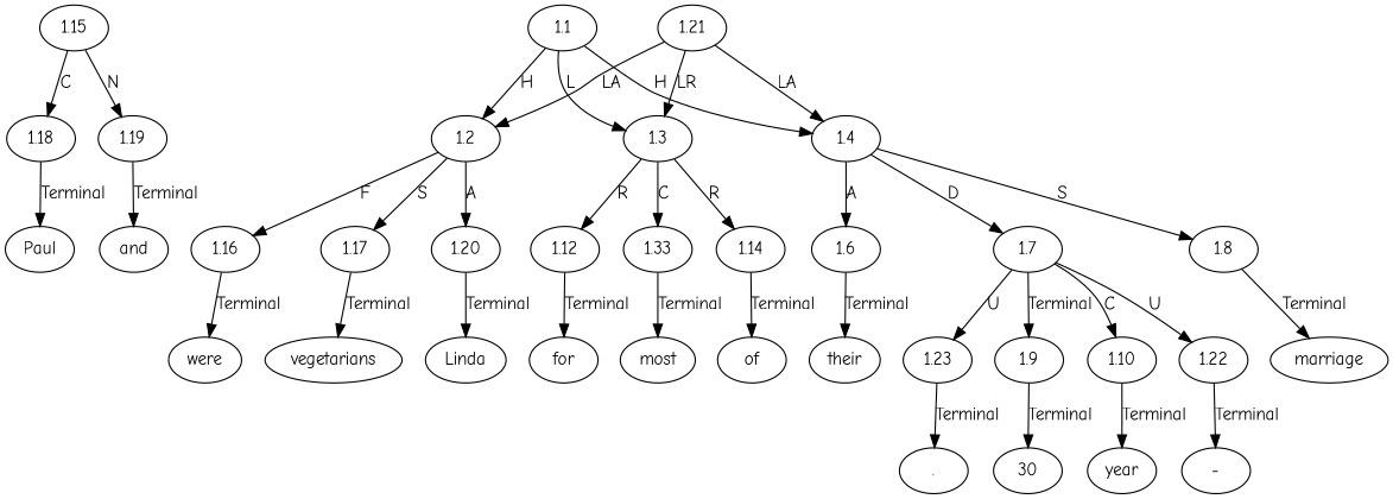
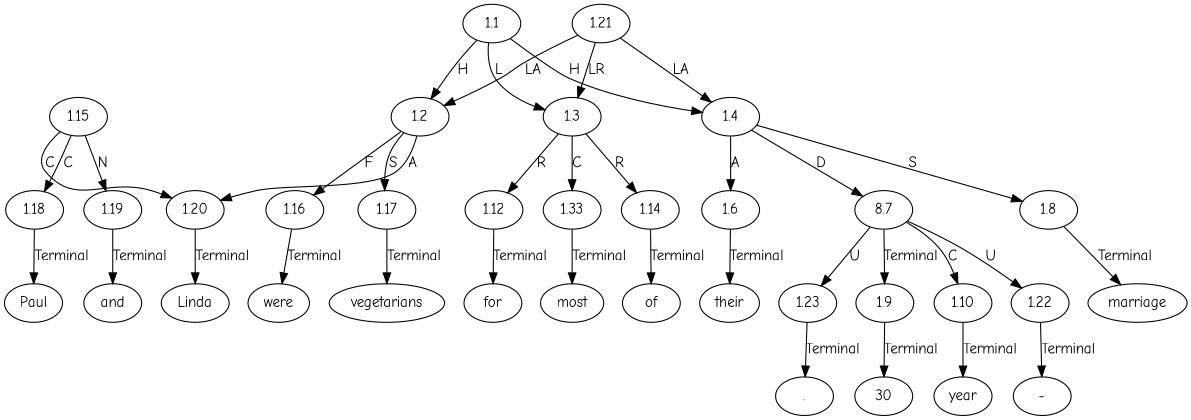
  digraph {
    fontname="Comic Neue"
    node [fontname="Comic Neue" ordering=out]
    edge [fontname="Comic Neue" ordering=out]
    n1 [label=Paul]
    n2 [label=30]
    n3 [label="-"]
    n4 [label=year]
    n5 [label=marriage]
    n6 [label="."]
    n7 [label=and]
    n8 [label=Linda]
    n9 [label=were]
    n10 [label=vegetarians]
    n11 [label=for]
    n12 [label=most]
    n13 [label=of]
    n14 [label=their]
    n15 [label=1.1]
    n16 [label=1.2]
    n17 [label=1.3]
    n18 [label=1.4]
    n19 [label=1.16]
    n20 [label=1.17]
    n21 [label=1.20]
    n22 [label=1.12]
    n23 [label=1.33]
    n24 [label=1.14]
    n25 [label=1.6]
-   n26 [label=1.7]
+   n26 [label=8.7]
    n27 [label=1.8]
    n28 [label=1.15]
    n29 [label=1.18]
    n30 [label=1.19]
    n31 [label=1.23]
    n32 [label=1.9]
    n33 [label=1.10]
    n34 [label=1.22]
    n35 [label=1.21]
    n15 -> n16 [label=H]
    n15 -> n17 [label=L]
    n15 -> n18 [label=H]
    n16 -> n19 [label=F]
    n16 -> n20 [label=S]
    n16 -> n21 [label=A]
    n17 -> n22 [label=R]
    n17 -> n23 [label=C]
    n17 -> n24 [label=R]
    n18 -> n25 [label=A]
    n18 -> n26 [label=D]
    n18 -> n27 [label=S]
    n19 -> n9 [label=Terminal]
    n20 -> n10 [label=Terminal]
    n21 -> n8 [label=Terminal]
    n22 -> n11 [label=Terminal]
    n23 -> n12 [label=Terminal]
    n24 -> n13 [label=Terminal]
    n25 -> n14 [label=Terminal]
    n26 -> n31 [label=U]
    n26 -> n32 [label=Terminal]
    n26 -> n33 [label=C]
    n26 -> n34 [label=U]
    n27 -> n5 [label=Terminal]
+   n28 -> n21 [label=C]
    n28 -> n29 [label=C]
    n28 -> n30 [label=N]
    n29 -> n1 [label=Terminal]
    n30 -> n7 [label=Terminal]
    n31 -> n6 [label=Terminal]
    n32 -> n2 [label=Terminal]
    n33 -> n4 [label=Terminal]
    n34 -> n3 [label=Terminal]
    n35 -> n16 [label=LA]
    n35 -> n17 [label=LR]
    n35 -> n18 [label=LA]
  }
